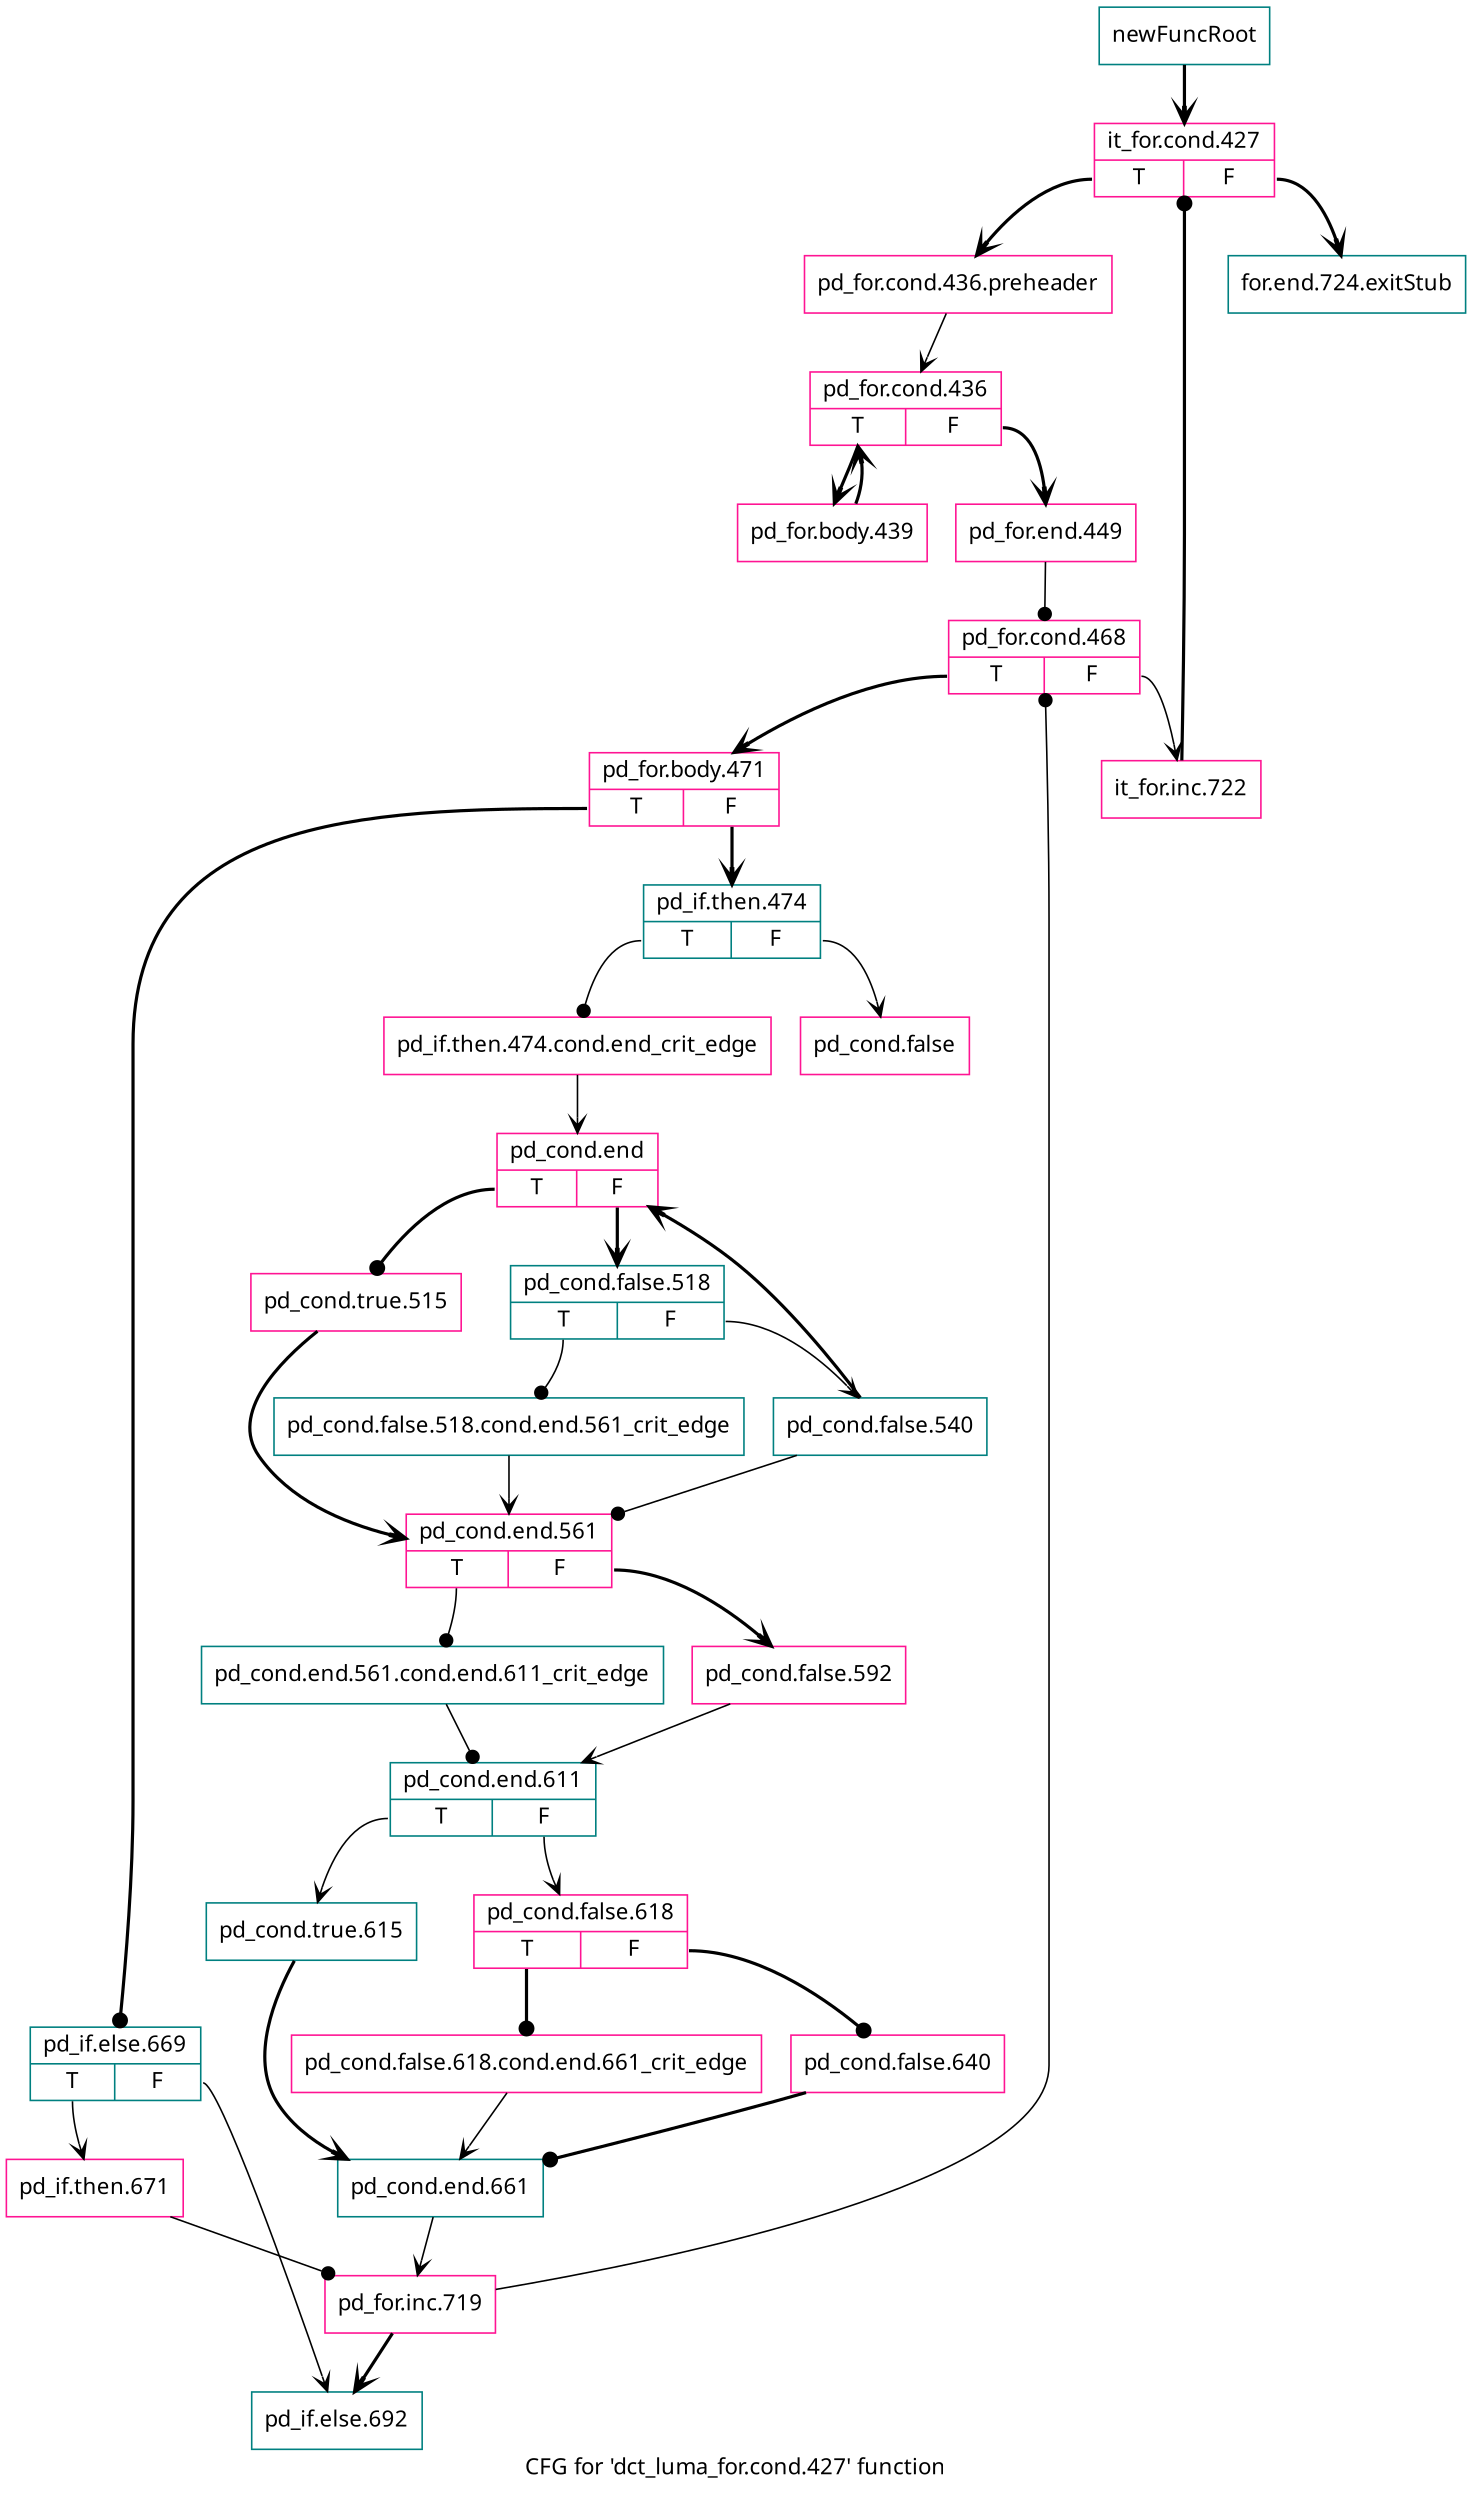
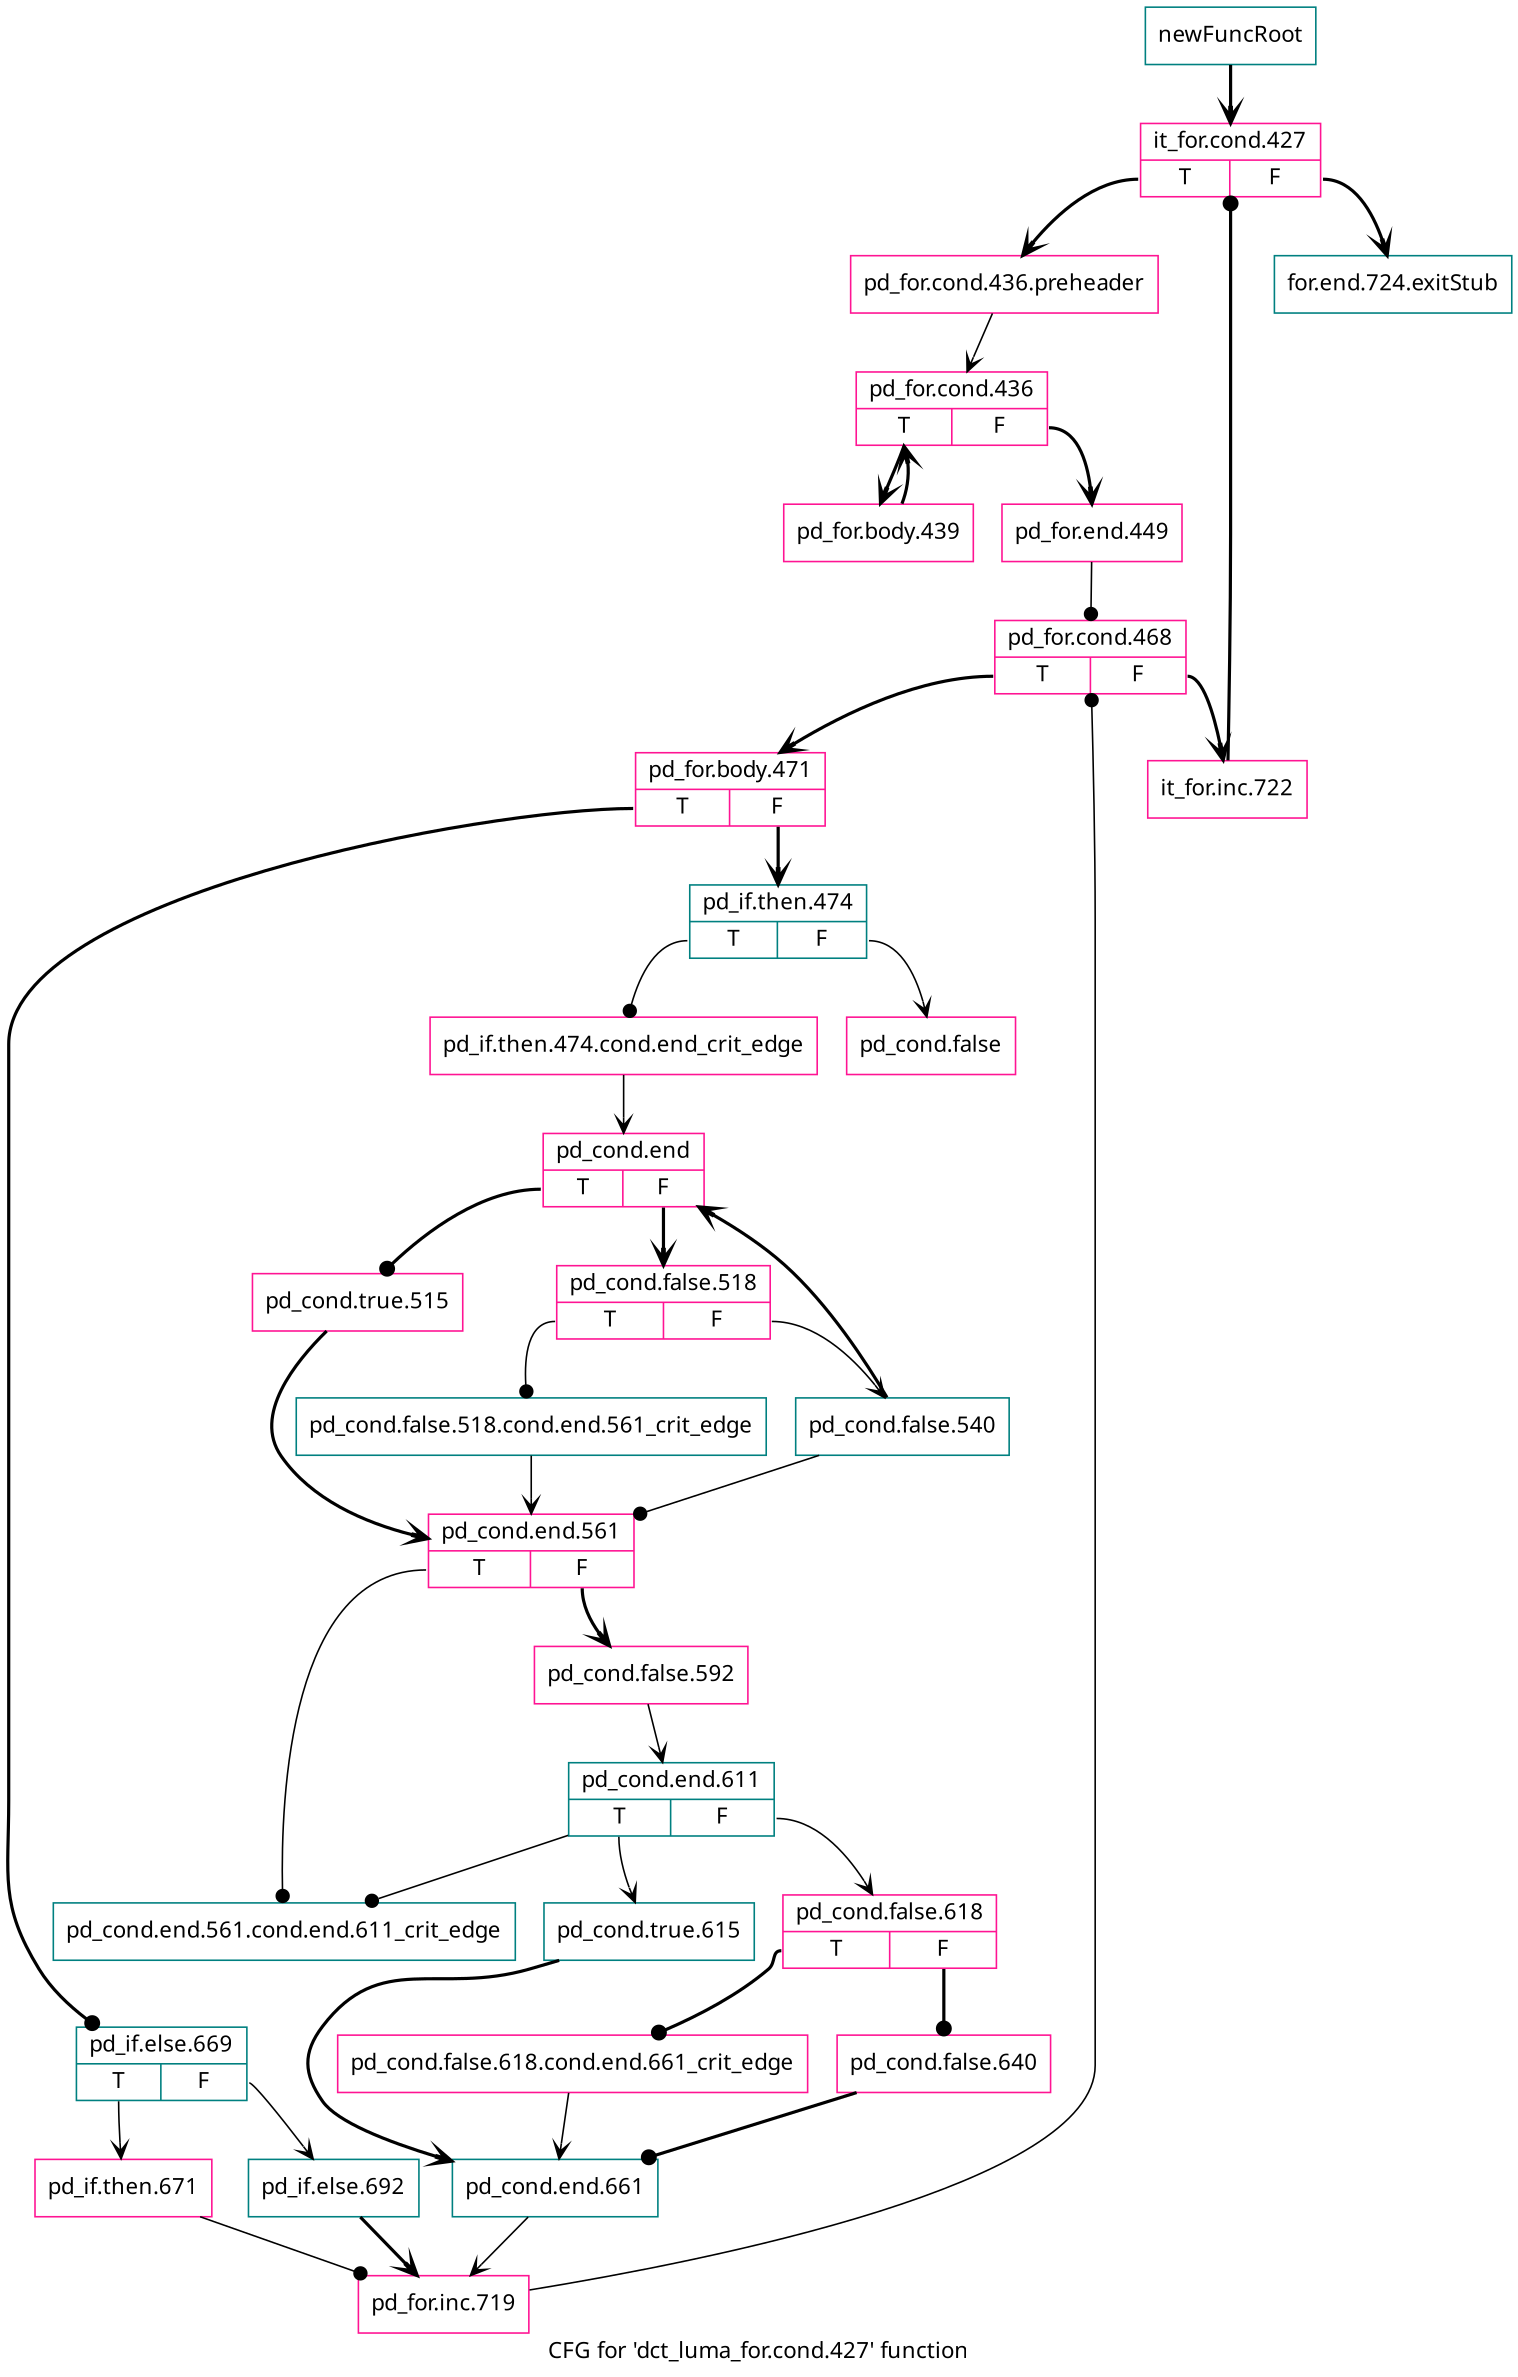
  digraph {
    fontname="Noto Sans"
    label="CFG for 'dct_luma_for.cond.427' function"
    node [color=deeppink fontname="Noto Sans" shape=record]
    edge [arrowhead=vee fontname="Noto Sans" style=solid]
    n1 [color=teal label="{newFuncRoot}"]
    n2 [label="{it_for.cond.427|{<s0>T|<s1>F}}"]
    n3 [color=teal label="{for.end.724.exitStub}"]
    n4 [label="{pd_for.cond.436.preheader}"]
    n5 [label="{pd_for.cond.436|{<s0>T|<s1>F}}"]
    n6 [label="{pd_for.body.439}"]
    n7 [label="{pd_for.end.449}"]
    n8 [label="{pd_for.cond.468|{<s0>T|<s1>F}}"]
    n9 [label="{pd_for.body.471|{<s0>T|<s1>F}}"]
    n10 [label="{it_for.inc.722}"]
    n11 [color=teal label="{pd_if.else.669|{<s0>T|<s1>F}}"]
    n12 [color=teal label="{pd_if.then.474|{<s0>T|<s1>F}}"]
    n13 [label="{pd_if.then.671}"]
    n14 [color=teal label="{pd_if.else.692}"]
    n15 [label="{pd_if.then.474.cond.end_crit_edge}"]
    n16 [label="{pd_cond.false}"]
    n17 [label="{pd_for.inc.719}"]
    n18 [label="{pd_cond.end|{<s0>T|<s1>F}}"]
    n19 [label="{pd_cond.true.515}"]
-   n20 [color=teal label="{pd_cond.false.518|{<s0>T|<s1>F}}"]
+   n20 [label="{pd_cond.false.518|{<s0>T|<s1>F}}"]
    n21 [label="{pd_cond.end.561|{<s0>T|<s1>F}}"]
    n22 [color=teal label="{pd_cond.false.518.cond.end.561_crit_edge}"]
    n23 [color=teal label="{pd_cond.false.540}"]
    n24 [color=teal label="{pd_cond.end.561.cond.end.611_crit_edge}"]
    n25 [label="{pd_cond.false.592}"]
    n26 [color=teal label="{pd_cond.end.611|{<s0>T|<s1>F}}"]
    n27 [color=teal label="{pd_cond.true.615}"]
    n28 [label="{pd_cond.false.618|{<s0>T|<s1>F}}"]
    n29 [color=teal label="{pd_cond.end.661}"]
    n30 [label="{pd_cond.false.618.cond.end.661_crit_edge}"]
    n31 [label="{pd_cond.false.640}"]
    n1 -> n2 [style=bold]
    n2 -> n3 [style=bold tailport=s1]
    n2 -> n4 [style=bold tailport=s0]
    n4 -> n5
    n5 -> n6 [style=bold tailport=s0]
    n5 -> n7 [style=bold tailport=s1]
    n6 -> n5 [style=bold]
    n7 -> n8 [arrowhead=dot]
    n8 -> n9 [style=bold tailport=s0]
-   n8 -> n10 [tailport=s1]
+   n8 -> n10 [style=bold tailport=s1]
    n9 -> n11 [arrowhead=dot style=bold tailport=s0]
    n9 -> n12 [style=bold tailport=s1]
    n10 -> n2 [arrowhead=dot style=bold]
    n11 -> n13 [tailport=s0]
    n11 -> n14 [tailport=s1]
    n12 -> n15 [arrowhead=dot tailport=s0]
    n12 -> n16 [tailport=s1]
    n13 -> n17 [arrowhead=dot]
-   n17 -> n14 [style=bold]
+   n14 -> n17 [style=bold]
    n15 -> n18
    n17 -> n8 [arrowhead=dot]
    n18 -> n19 [arrowhead=dot style=bold tailport=s0]
    n18 -> n20 [style=bold tailport=s1]
    n19 -> n21 [style=bold]
    n20 -> n22 [arrowhead=dot tailport=s0]
    n20 -> n23 [tailport=s1]
    n21 -> n24 [arrowhead=dot tailport=s0]
    n21 -> n25 [style=bold tailport=s1]
    n22 -> n21
    n23 -> n18 [style=bold]
    n23 -> n21 [arrowhead=dot]
-   n24 -> n26 [arrowhead=dot]
+   n26 -> n24 [arrowhead=dot]
    n25 -> n26
    n26 -> n27 [tailport=s0]
    n26 -> n28 [tailport=s1]
    n27 -> n29 [style=bold]
    n28 -> n30 [arrowhead=dot style=bold tailport=s0]
    n28 -> n31 [arrowhead=dot style=bold tailport=s1]
    n29 -> n17
    n30 -> n29
    n31 -> n29 [arrowhead=dot style=bold]
  }
